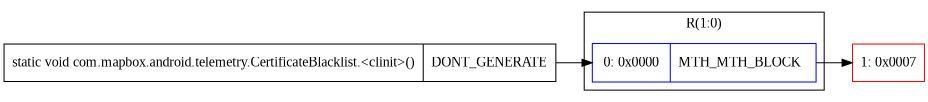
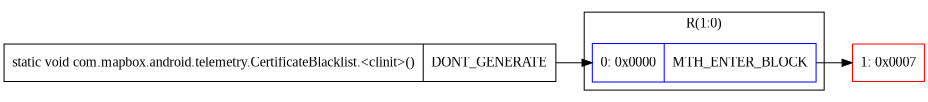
  digraph {
    rankdir=LR
    fontname="Liberation Serif"
    node [shape=record fontname="Liberation Serif"]
    edge [fontname="Liberation Serif"]
-   n1 [color=blue label="{0\:\ 0x0000|MTH_MTH_BLOCK\l}"]
+   n1 [color=blue label="{0\:\ 0x0000|MTH_ENTER_BLOCK\l}"]
    n2 [color=red label="{1\:\ 0x0007}"]
    n3 [label="{static void com.mapbox.android.telemetry.CertificateBlacklist.\<clinit\>()  | DONT_GENERATE\l}"]
    subgraph cluster_1 {
      label="R(1:0)"
      n1
    }
    n1 -> n2
    n3 -> n1
  }
